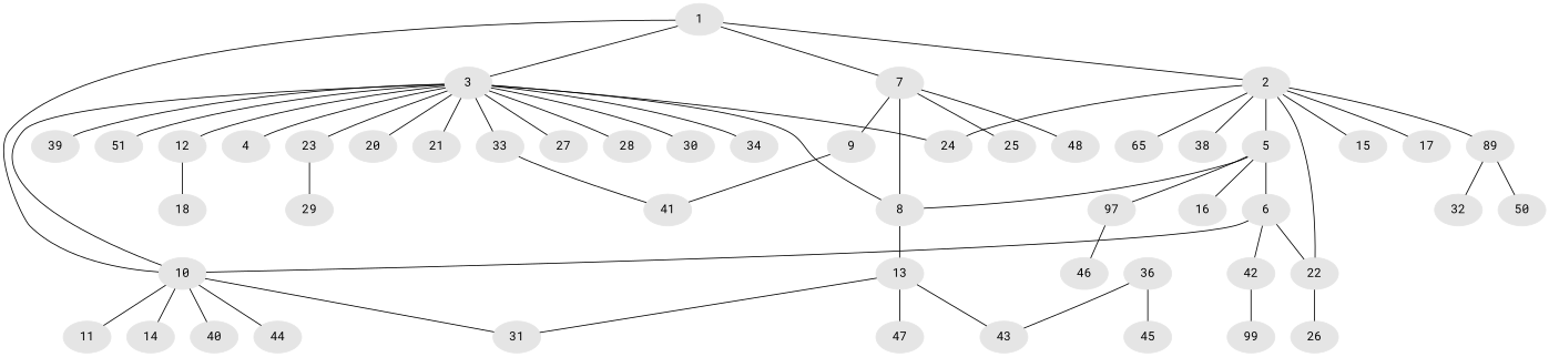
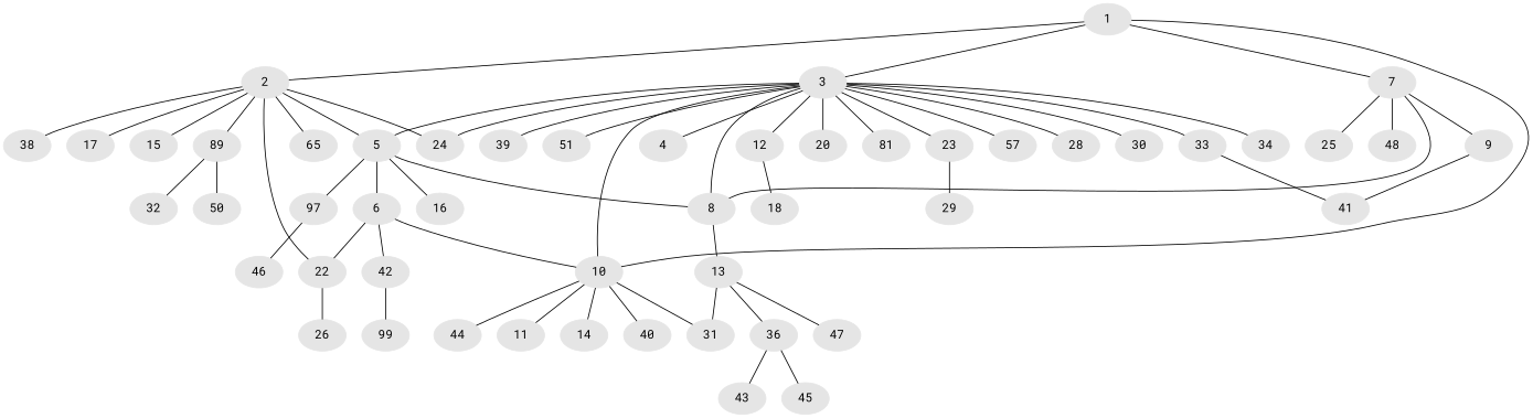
  graph {
    fontname="Roboto Mono"
    node [color=gray90 fontname="Roboto Mono" style=filled]
    edge [fontname="Roboto Mono"]
    1
    2
    3
    7
    10
    5
    15
    17
    n9 [label=89]
    22
    24
    n12 [label=65]
    38
    4
    8
    12
    20
-   21
+   21 [label=81]
    23
-   27
+   27 [label=57]
    28
    30
    33
    34
    39
    51
    9
    25
    48
    11
    14
    31
    40
    44
    6
    16
    n37 [label=97]
    32
    50
    26
    13
    18
    29
    41
    42
    46
    n47 [label=99]
    36
    47
    43
    45
    1 -- 2
    1 -- 3
    1 -- 7
    1 -- 10
    2 -- 5
    2 -- 15
    2 -- 17
    2 -- n9
    2 -- 22
    2 -- 24
    2 -- n12
    2 -- 38
    3 -- 10
+   3 -- 5
    3 -- 24
    3 -- 4
    3 -- 8
    3 -- 12
    3 -- 20
    3 -- 21
    3 -- 23
    3 -- 27
    3 -- 28
    3 -- 30
    3 -- 33
    3 -- 34
    3 -- 39
    3 -- 51
    7 -- 8
    7 -- 9
    7 -- 25
    7 -- 48
    10 -- 11
    10 -- 14
    10 -- 31
    10 -- 40
    10 -- 44
    5 -- 8
    5 -- 6
    5 -- 16
    5 -- n37
    n9 -- 32
    n9 -- 50
    22 -- 26
    8 -- 13
    12 -- 18
    23 -- 29
    33 -- 41
    9 -- 41
    6 -- 10
    6 -- 22
    6 -- 42
    n37 -- 46
    13 -- 31
-   13 -- 43
+   13 -- 36
    13 -- 47
    42 -- n47
    36 -- 43
    36 -- 45
  }
